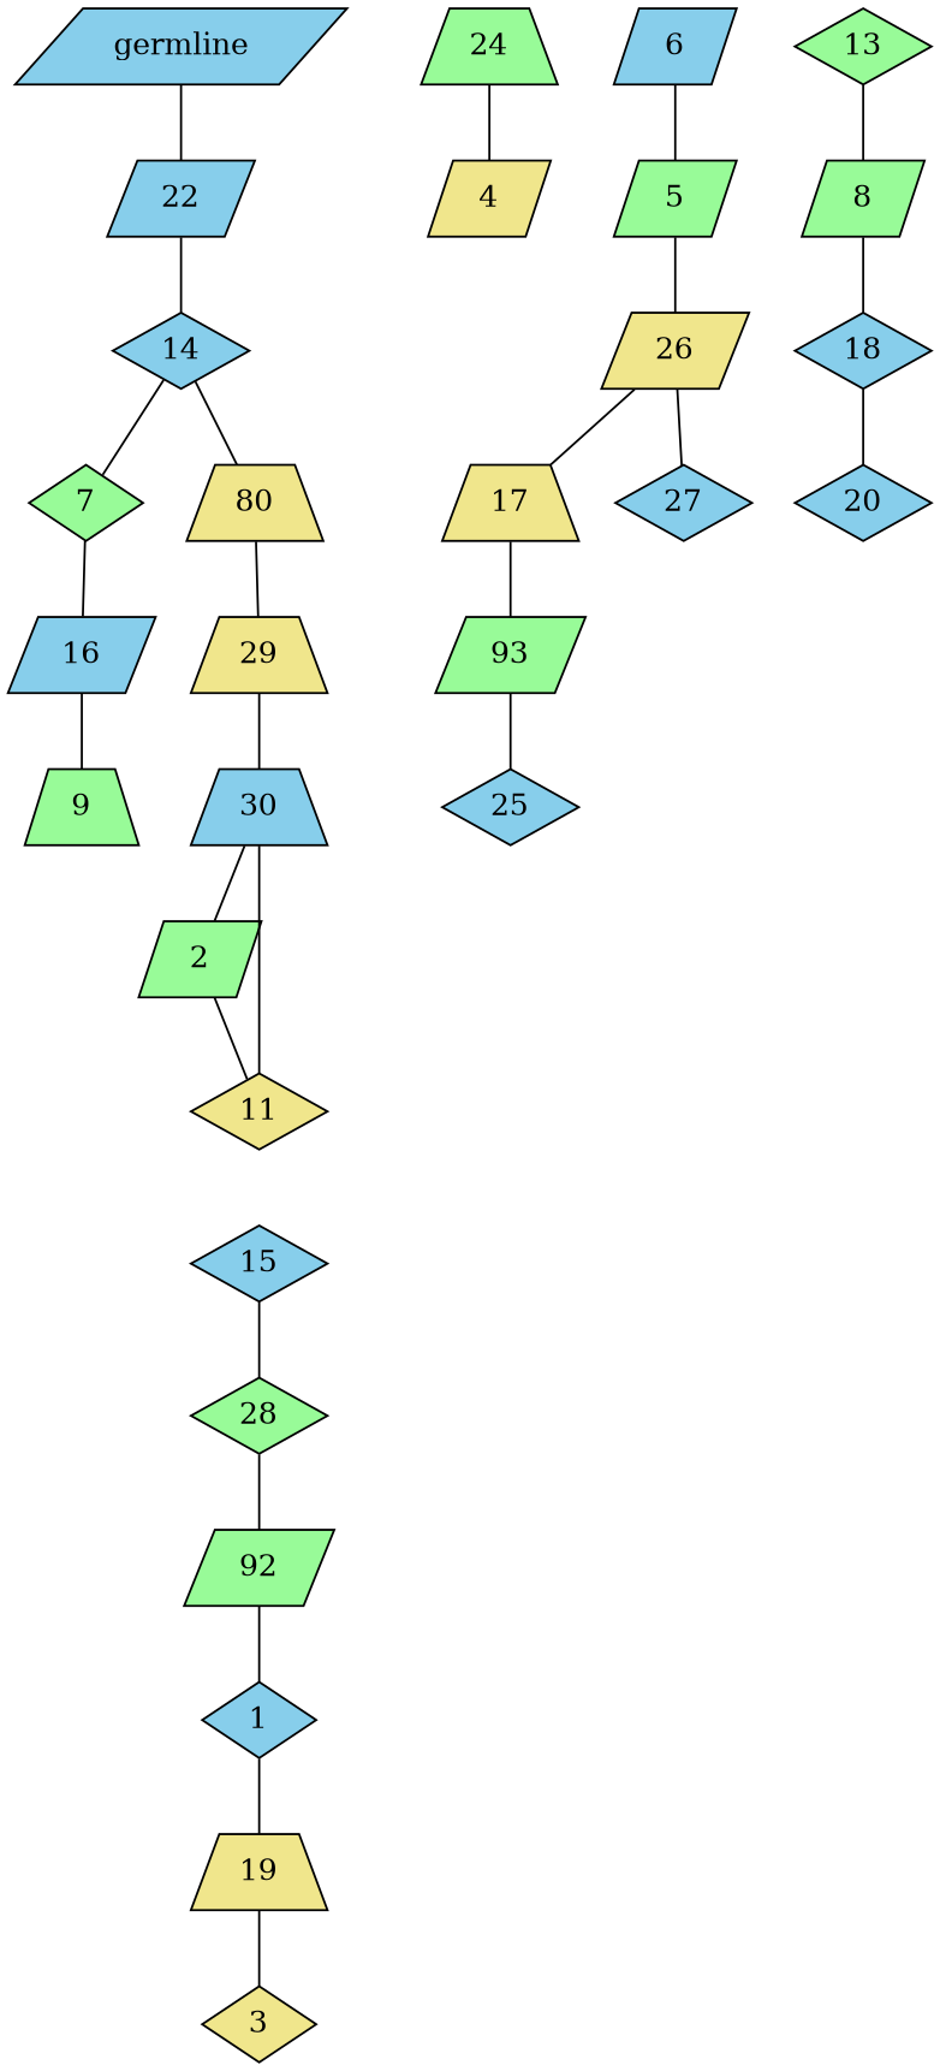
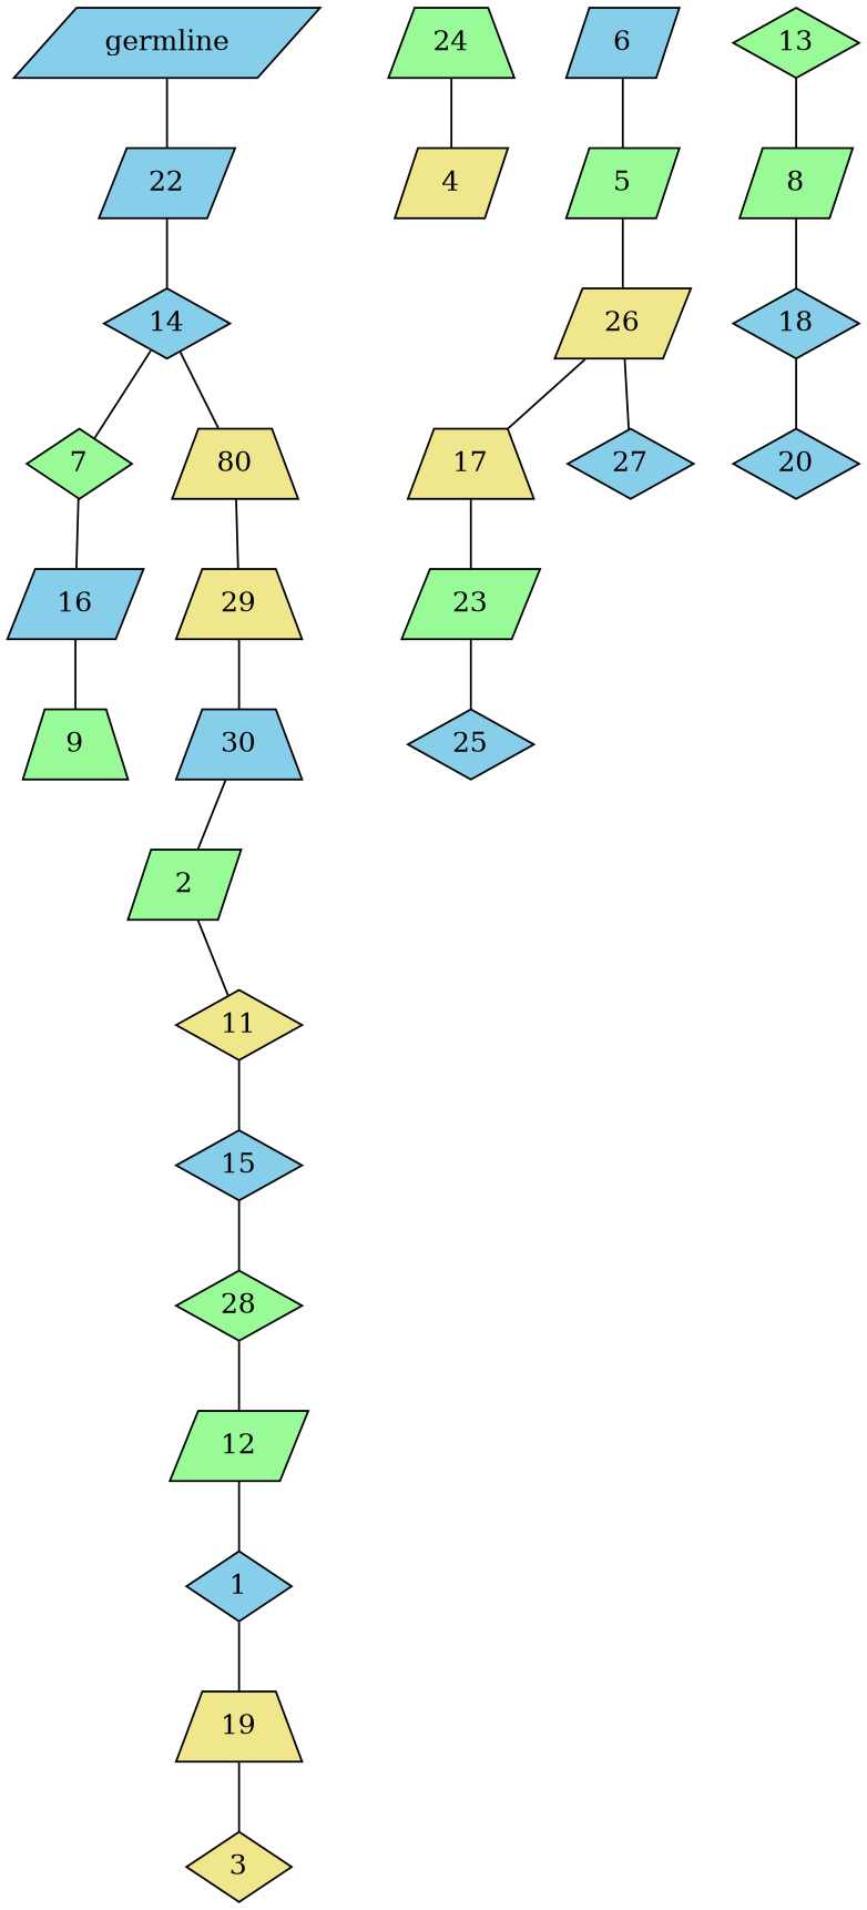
  graph {
    rankdir=UD
    splines=line
    node [fillcolor=skyblue shape=diamond style=filled]
    n1 [label=germline shape=parallelogram]
    n2 [label=22 shape=parallelogram]
    n3 [label=14]
    n4 [fillcolor=palegreen label=7]
    n5 [fillcolor=khaki label=80 shape=trapezium]
    n6 [label=16 shape=parallelogram]
    n7 [fillcolor=khaki label=29 shape=trapezium]
    n8 [fillcolor=palegreen label=9 shape=trapezium]
    n9 [fillcolor=palegreen label=24 shape=trapezium]
    n10 [fillcolor=khaki label=4 shape=parallelogram]
    n11 [label=6 shape=parallelogram]
    n12 [fillcolor=palegreen label=5 shape=parallelogram]
    n13 [fillcolor=khaki label=26 shape=parallelogram]
    n14 [fillcolor=khaki label=17 shape=trapezium]
    n15 [label=27]
-   n16 [fillcolor=palegreen label=93 shape=parallelogram]
+   n16 [fillcolor=palegreen label=23 shape=parallelogram]
    n17 [label=25]
    n18 [fillcolor=palegreen label=13]
    n19 [fillcolor=palegreen label=8 shape=parallelogram]
    n20 [label=18]
    n21 [label=20]
    n22 [label=30 shape=trapezium]
    n23 [fillcolor=palegreen label=2 shape=parallelogram]
    n24 [fillcolor=khaki label=11]
    n25 [label=15]
    n26 [fillcolor=palegreen label=28]
-   n27 [fillcolor=palegreen label=92 shape=parallelogram]
+   n27 [fillcolor=palegreen label=12 shape=parallelogram]
    n28 [label=1]
    n29 [fillcolor=khaki label=19 shape=trapezium]
    n30 [fillcolor=khaki label=3]
    n1 -- n2
    n2 -- n3
    n3 -- n4
    n3 -- n5
    n4 -- n6
    n5 -- n7
    n6 -- n8
    n7 -- n22
    n9 -- n10
    n11 -- n12
    n12 -- n13
    n13 -- n14
    n13 -- n15
    n14 -- n16
    n16 -- n17
    n18 -- n19
    n19 -- n20
    n20 -- n21
    n22 -- n23
    n23 -- n24
-   n24 -- n22
+   n24 -- n25
    n25 -- n26
    n26 -- n27
    n27 -- n28
    n28 -- n29
    n29 -- n30
  }
